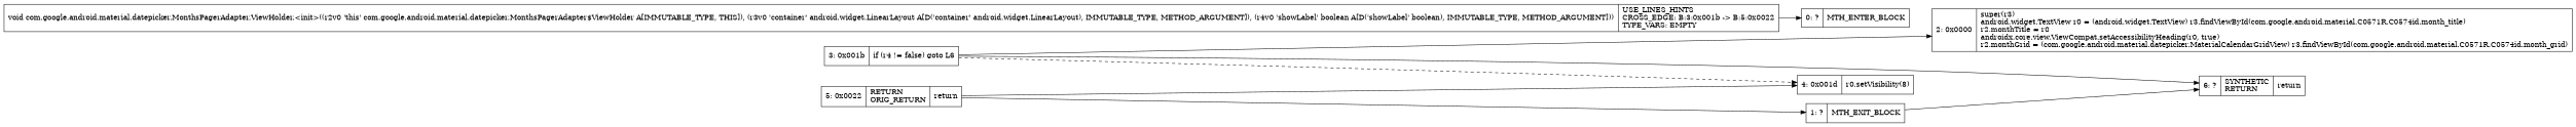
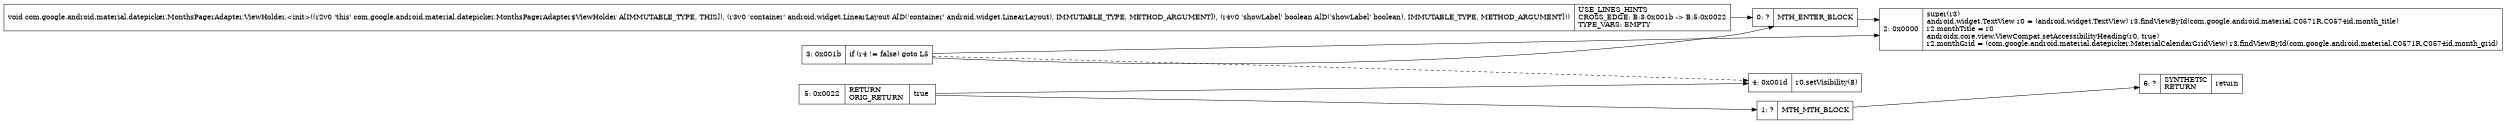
  digraph {
    rankdir=LR
    node [shape=record]
    n1 [label="{0\:\ ?|MTH_ENTER_BLOCK\l}"]
    n2 [label="{2\:\ 0x0000|super(r3)\landroid.widget.TextView r0 = (android.widget.TextView) r3.findViewById(com.google.android.material.C0571R.C0574id.month_title)\lr2.monthTitle = r0\landroidx.core.view.ViewCompat.setAccessibilityHeading(r0, true)\lr2.monthGrid = (com.google.android.material.datepicker.MaterialCalendarGridView) r3.findViewById(com.google.android.material.C0571R.C0574id.month_grid)\l}"]
-   n3 [label="{3\:\ 0x001b|if (r4 != false) goto L6\l}"]
+   n3 [label="{3\:\ 0x001b|if (r4 != false) goto L5\l}"]
    n4 [label="{4\:\ 0x001d|r0.setVisibility(8)\l}"]
    n5 [label="{6\:\ ?|SYNTHETIC\lRETURN\l|return\l}"]
-   n6 [label="{5\:\ 0x0022|RETURN\lORIG_RETURN\l|return\l}"]
-   n7 [label="{1\:\ ?|MTH_EXIT_BLOCK\l}"]
+   n6 [label="{5\:\ 0x0022|RETURN\lORIG_RETURN\l|true\l}"]
+   n7 [label="{1\:\ ?|MTH_MTH_BLOCK\l}"]
    n8 [label="{void com.google.android.material.datepicker.MonthsPagerAdapter.ViewHolder.\<init\>((r2v0 'this' com.google.android.material.datepicker.MonthsPagerAdapter$ViewHolder A[IMMUTABLE_TYPE, THIS]), (r3v0 'container' android.widget.LinearLayout A[D('container' android.widget.LinearLayout), IMMUTABLE_TYPE, METHOD_ARGUMENT]), (r4v0 'showLabel' boolean A[D('showLabel' boolean), IMMUTABLE_TYPE, METHOD_ARGUMENT]))  | USE_LINES_HINTS\lCROSS_EDGE: B:3:0x001b \-\> B:5:0x0022\lTYPE_VARS: EMPTY\l}"]
+   n1 -> n2
    n3 -> n2
    n3 -> n4 [style=dashed]
-   n3 -> n5
+   n3 -> n1
    n6 -> n4
    n6 -> n7
    n7 -> n5
    n8 -> n1
  }
